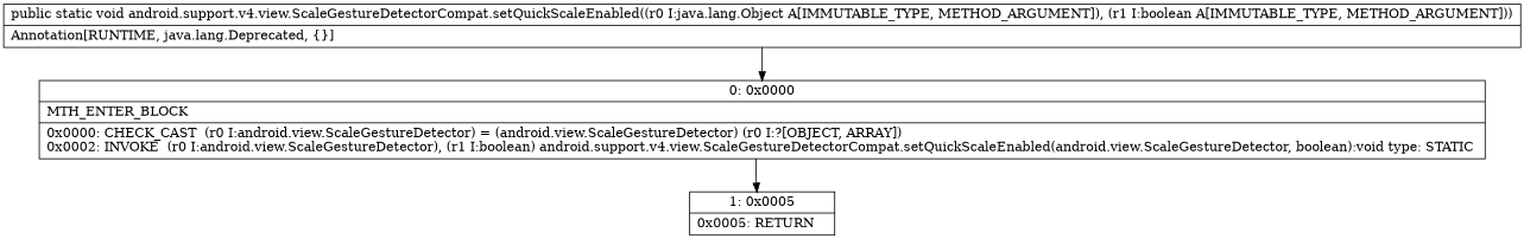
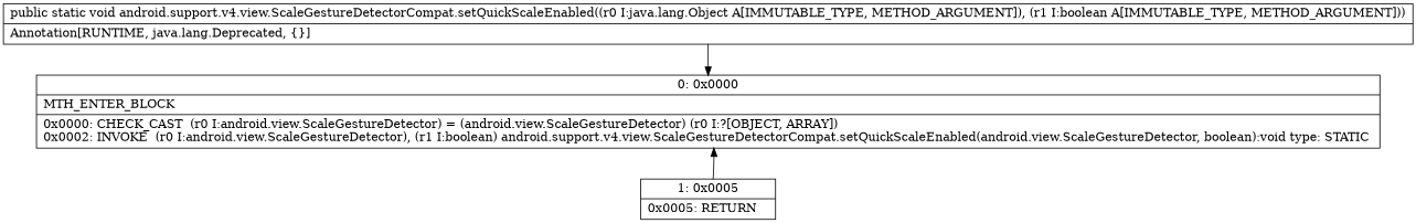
  digraph {
    node [shape=record]
    n1 [label="{0\:\ 0x0000|MTH_ENTER_BLOCK\l|0x0000: CHECK_CAST  (r0 I:android.view.ScaleGestureDetector) = (android.view.ScaleGestureDetector) (r0 I:?[OBJECT, ARRAY]) \l0x0002: INVOKE  (r0 I:android.view.ScaleGestureDetector), (r1 I:boolean) android.support.v4.view.ScaleGestureDetectorCompat.setQuickScaleEnabled(android.view.ScaleGestureDetector, boolean):void type: STATIC \l}"]
    n2 [label="{1\:\ 0x0005|0x0005: RETURN   \l}"]
    n3 [label="{public static void android.support.v4.view.ScaleGestureDetectorCompat.setQuickScaleEnabled((r0 I:java.lang.Object A[IMMUTABLE_TYPE, METHOD_ARGUMENT]), (r1 I:boolean A[IMMUTABLE_TYPE, METHOD_ARGUMENT]))  | Annotation[RUNTIME, java.lang.Deprecated, \{\}]\l}"]
-   n1 -> n2
+   n2 -> n1
    n3 -> n1
  }
